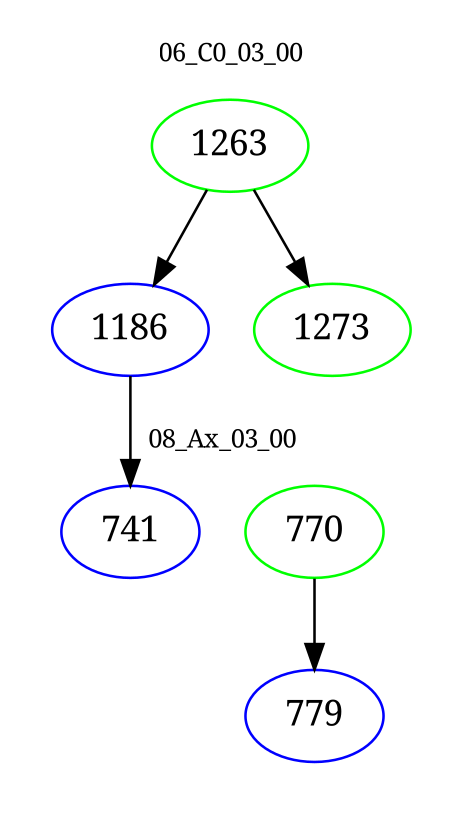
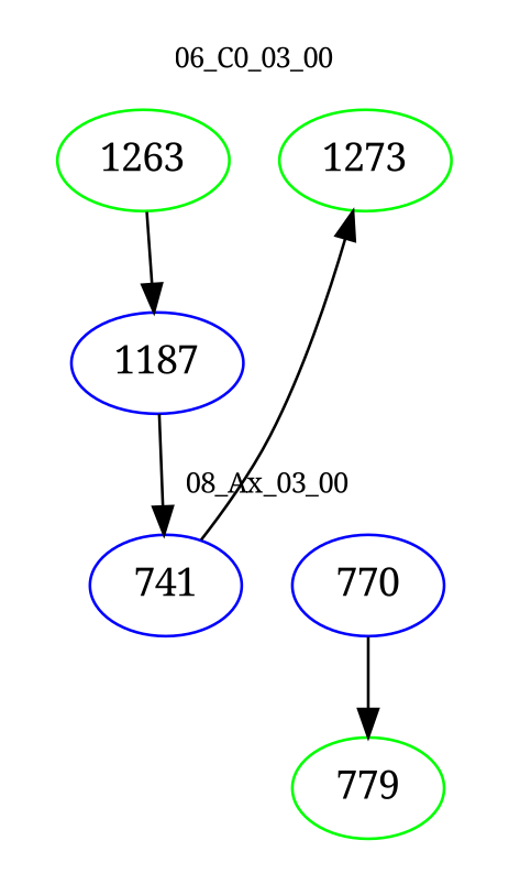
  digraph {
    fontname="Noto Serif"
    node [color=blue fontname="Noto Serif"]
    edge [color=black fontname="Noto Serif"]
-   n1 [color=green label=770]
+   n1 [label=770]
    n2 [label=741]
-   n3 [label=779]
+   n3 [color=green label=779]
    n4 [color=green label=1263]
-   n5 [label=1186]
+   n5 [label=1187]
    n6 [color=green label=1273]
    subgraph cluster_1 {
      color=white
      fontsize=10
      label="08_Ax_03_00"
      n1
      n2
      n3
    }
    subgraph cluster_2 {
      color=white
      fontsize=10
      label="06_C0_03_00"
      n4
      n5
      n6
    }
    n1 -> n3
    n4 -> n5
-   n4 -> n6
+   n2 -> n6
    n5 -> n2
  }
